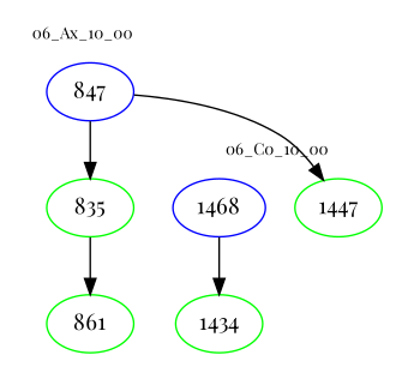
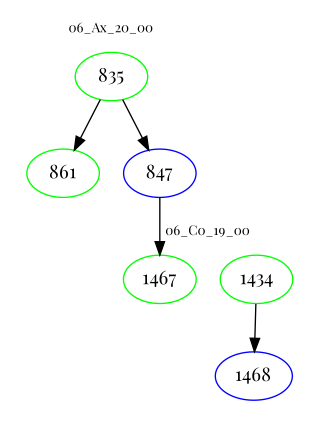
  digraph {
    fontname="Playfair Display"
    node [color=green fontname="Playfair Display"]
    edge [color=black fontname="Playfair Display"]
    n1 [label=835]
    n2 [label=861]
    n3 [color=blue label=847]
    n4 [label=1434]
-   n5 [label=1447]
+   n5 [label=1467]
    n6 [color=blue label=1468]
    subgraph cluster_1 {
      color=white
      fontsize=10
-     label="06_Ax_10_00"
+     label="06_Ax_20_00"
      n1
      n2
      n3
    }
    subgraph cluster_2 {
      color=white
      fontsize=10
-     label="06_C0_10_00"
+     label="06_C0_19_00"
      n4
      n5
      n6
    }
    n1 -> n2
-   n3 -> n1
+   n1 -> n3
    n3 -> n5
-   n6 -> n4
+   n4 -> n6
  }
